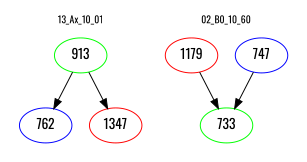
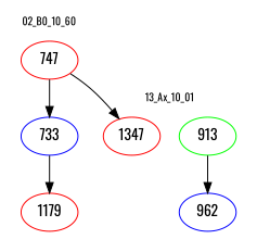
  digraph {
    fontname=Oswald
    node [color=green fontname=Oswald]
    edge [color=black fontname=Oswald]
    n1 [label=913]
-   n2 [color=blue label=762]
+   n2 [color=blue label=962]
    n3 [color=red label=1347]
-   n4 [label=733]
-   n5 [color=blue label=747]
+   n4 [color=blue label=733]
+   n5 [color=red label=747]
    n6 [color=red label=1179]
    subgraph cluster_1 {
      color=white
      fontsize=10
      label="13_Ax_10_01"
      n1
      n2
      n3
    }
    subgraph cluster_2 {
      color=white
      fontsize=10
      label="02_B0_10_60"
      n4
      n5
      n6
    }
    n1 -> n2
-   n1 -> n3
-   n6 -> n4
+   n5 -> n3
+   n4 -> n6
    n5 -> n4
  }
